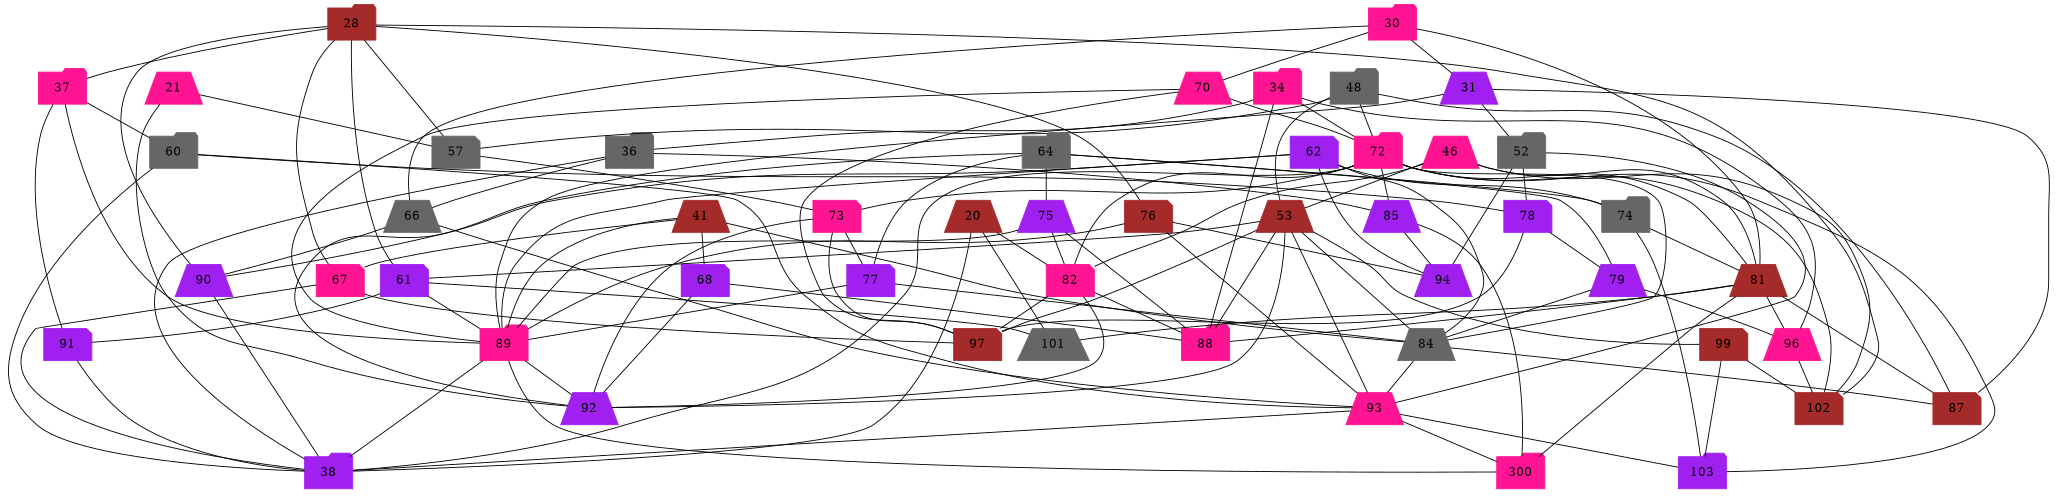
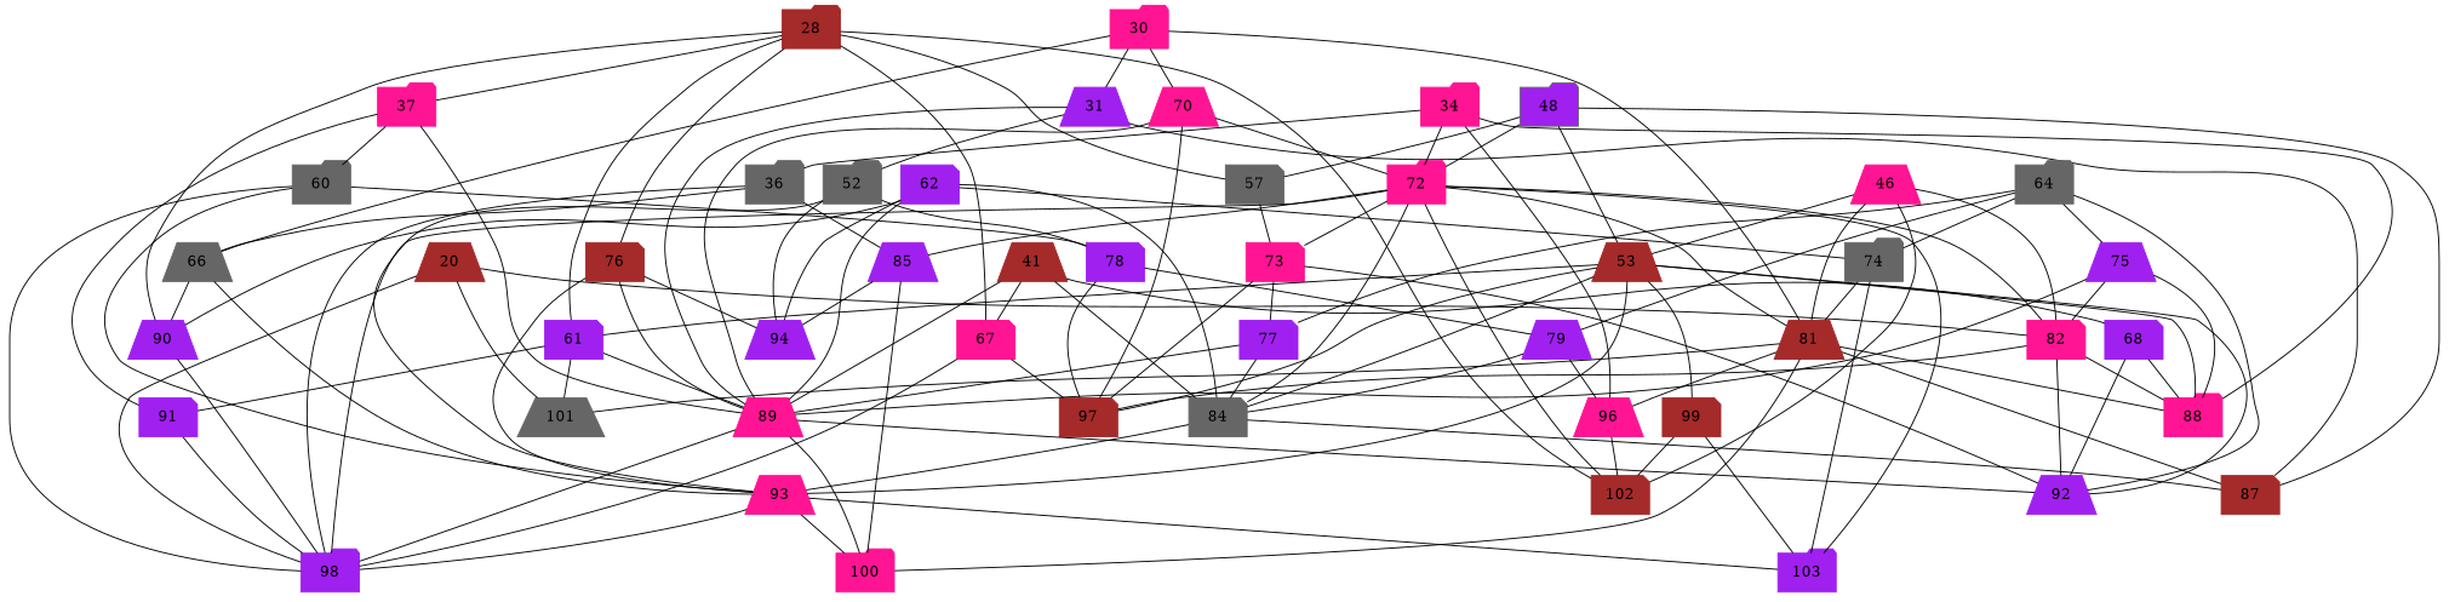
  graph {
    node [color=deeppink shape=trapezium style=filled]
    20 [color=brown super="+11"]
    82 [shape=note super="+43"]
-   98 [color=purple shape=folder super="+23+55+35" label=38]
+   98 [color=purple shape=folder super="+23+55+35"]
    101 [color=gray40]
    92 [color=purple super="+24"]
    88 [shape=folder super="+2+80+27"]
    97 [color=brown shape=note super="+25"]
    57 [color=gray40 shape=note super="+6"]
    73 [shape=note super="+51"]
-   21
    28 [color=brown shape=folder super="+16+17"]
    37 [shape=folder]
    61 [color=purple shape=note super="+22"]
    67 [shape=note]
    76 [color=brown shape=note]
    90 [color=purple]
    102 [color=brown shape=note super="+95"]
-   89 [shape=folder super="+13+56+65"]
+   89 [super="+13+56+65"]
    60 [color=gray40 shape=folder]
    91 [color=purple shape=note]
    93 [super="+69"]
    94 [color=purple]
    30 [shape=folder]
    31 [color=purple]
    66 [color=gray40]
    70 [super="+49+59"]
    81 [color=brown super="+18+33+47"]
    52 [color=gray40 shape=folder]
    87 [color=brown shape=note]
    72 [shape=folder super="+4+10+15+71+63"]
    96
-   100 [shape=folder label=300]
+   100 [shape=folder]
    78 [color=purple shape=note]
    34 [shape=folder]
    36 [color=gray40 shape=folder]
    85 [color=purple]
-   84 [color=gray40 super="+83+50"]
+   84 [color=gray40 shape=note super="+83+50"]
    103 [color=purple shape=folder]
    41 [color=brown super="+39"]
    68 [color=purple shape=note]
    53 [color=brown super="+32"]
    99 [color=brown shape=note]
    46
-   48 [color=gray40 shape=folder]
+   48 [color=gray40 shape=folder fillcolor=purple]
    79 [color=purple]
    77 [color=purple shape=note]
    62 [color=purple shape=note super="+44"]
    74 [color=gray40 shape=folder]
    64 [color=gray40 shape=folder super="+12"]
    75 [color=purple super="+54"]
    20 -- 82 [weight=3]
    20 -- 98
    20 -- 101 [weight=2]
    82 -- 92 [weight=2]
    82 -- 88
    82 -- 97
    57 -- 73
    73 -- 92
    73 -- 97
    73 -- 77
-   21 -- 92 [weight=2]
-   21 -- 57 [weight=2]
    28 -- 57 [weight=2]
    28 -- 37
    28 -- 61
    28 -- 67
    28 -- 76
    28 -- 90
    28 -- 102
    37 -- 89
    37 -- 60
    37 -- 91
    61 -- 101
    61 -- 89
    61 -- 91 [weight=2]
    67 -- 98
    67 -- 97
    76 -- 89
    76 -- 93
    76 -- 94
    90 -- 98
    89 -- 98
    89 -- 92 [weight=2]
    89 -- 100
    60 -- 98
    60 -- 93
    60 -- 78
    91 -- 98
    93 -- 98
    93 -- 100
    93 -- 103
    30 -- 31
    30 -- 66
    30 -- 70
    30 -- 81
    31 -- 89
    31 -- 52
    31 -- 87
    66 -- 90
    66 -- 93
    70 -- 97
    70 -- 89 [weight=2]
    70 -- 72 [weight=2]
    81 -- 101
    81 -- 88 [weight=2]
    81 -- 87
    81 -- 96
    81 -- 100
    52 -- 93
    52 -- 94
    52 -- 78
    72 -- 82 [weight=3]
    72 -- 98 [weight=2]
    72 -- 73 [weight=2]
    72 -- 102
    72 -- 81
    72 -- 85
    72 -- 84 [weight=2]
    72 -- 103
    96 -- 102
    78 -- 97
    78 -- 79
    34 -- 88
    34 -- 72
    34 -- 96
    34 -- 36
    36 -- 98
    36 -- 66
    36 -- 85
    85 -- 94
    85 -- 100
    84 -- 93 [weight=2]
    84 -- 87
    41 -- 67
    41 -- 89
    41 -- 84 [weight=2]
    41 -- 68 [weight=2]
    68 -- 92
    68 -- 88
    53 -- 92
    53 -- 88 [weight=2]
    53 -- 97
    53 -- 61
    53 -- 93
    53 -- 84
    53 -- 99
    99 -- 102 [weight=2]
    99 -- 103
    46 -- 82
    46 -- 102
    46 -- 81
    46 -- 53
    48 -- 57
    48 -- 87
    48 -- 72
    48 -- 53
    79 -- 96
    79 -- 84
    77 -- 89
    77 -- 84
    62 -- 90
    62 -- 89
    62 -- 94
    62 -- 84 [weight=2]
    62 -- 74
    74 -- 81
    74 -- 103
    64 -- 92
    64 -- 79
    64 -- 77
    64 -- 74
    64 -- 75 [weight=2]
    75 -- 82
    75 -- 88 [weight=2]
    75 -- 89
  }
